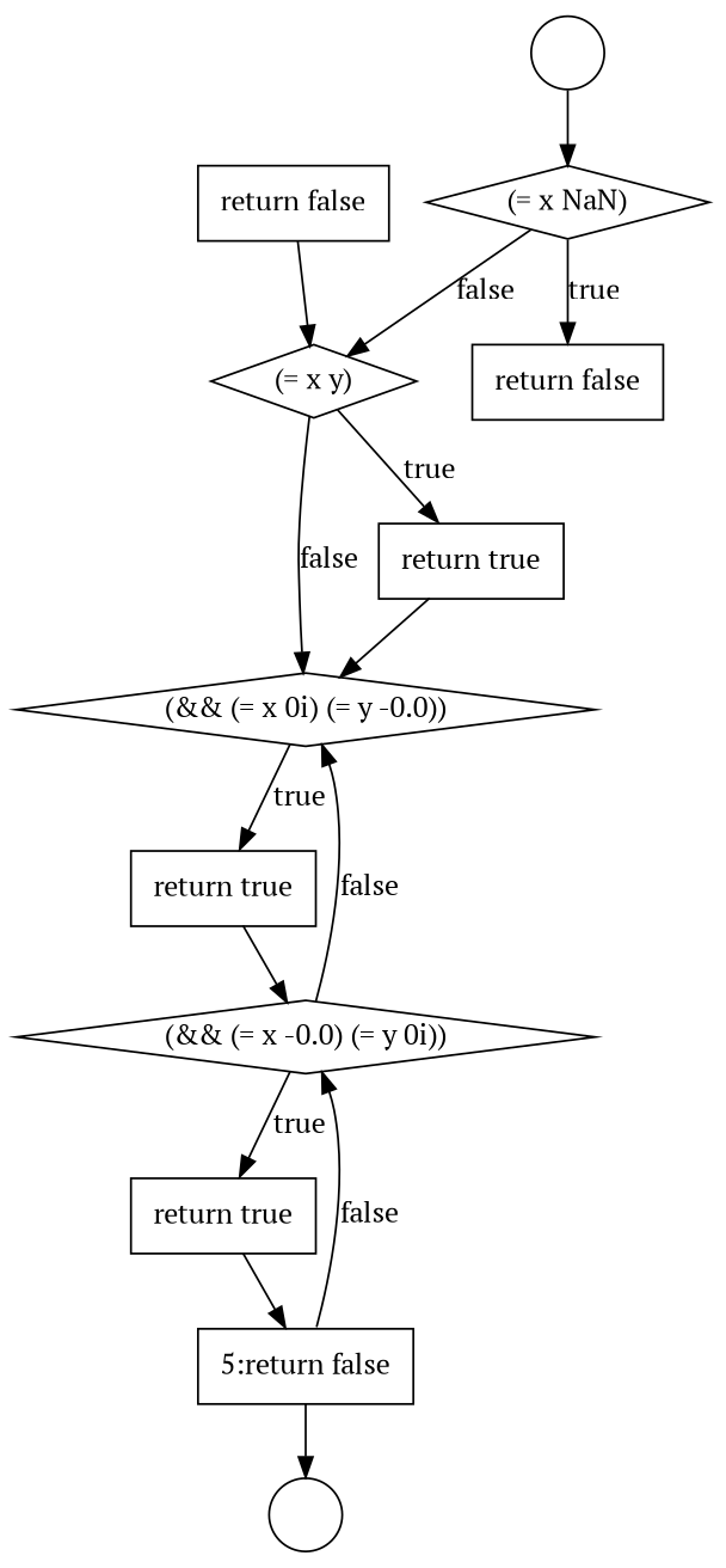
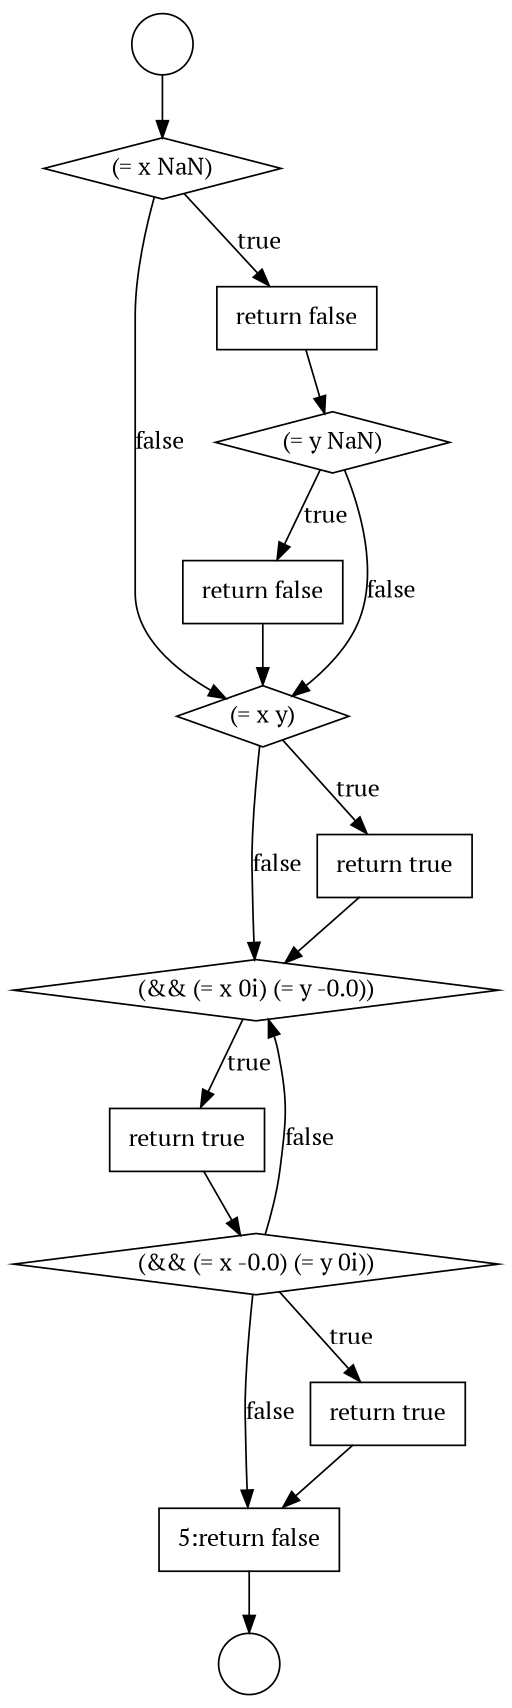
  digraph {
    fontname="PT Serif"
    node [color=black fillcolor=white fontname="PT Serif" shape=none style=filled]
    edge [color=black fontname="PT Serif"]
    n1 [label=<<font color="black">(&amp;&amp; (= x 0i) (= y -0.0))</font>> shape=diamond]
    n2 [label=<<font color="black">     <table border="0" cellborder="1" cellspacing="0" cellpadding="10">       <tr><td align="left">return true</td></tr>     </table>   </font>> margin=0]
    n3 [label=<<font color="black">(&amp;&amp; (= x -0.0) (= y 0i))</font>> shape=diamond]
    n4 [label=<<font color="black">     <table border="0" cellborder="1" cellspacing="0" cellpadding="10">       <tr><td align="left">5:return false</td></tr>     </table>   </font>> margin=0]
    n5 [label=<<font color="black">     <table border="0" cellborder="1" cellspacing="0" cellpadding="10">       <tr><td align="left">return true</td></tr>     </table>   </font>> margin=0]
+   n6 [label=<<font color="black">(= y NaN)</font>> shape=diamond]
    n7 [label=<<font color="black">     <table border="0" cellborder="1" cellspacing="0" cellpadding="10">       <tr><td align="left">return false</td></tr>     </table>   </font>> margin=0]
    n8 [label=<<font color="black">(= x y)</font>> shape=diamond]
    n9 [label=<<font color="black">     <table border="0" cellborder="1" cellspacing="0" cellpadding="10">       <tr><td align="left">return true</td></tr>     </table>   </font>> margin=0]
    n10 [label=" " shape=circle]
    n11 [label=" " shape=circle]
    n12 [label=<<font color="black">(= x NaN)</font>> shape=diamond]
    n13 [label=<<font color="black">     <table border="0" cellborder="1" cellspacing="0" cellpadding="10">       <tr><td align="left">return false</td></tr>     </table>   </font>> margin=0]
    n1 -> n2 [label=<<font color="black">true</font>>]
    n2 -> n3
    n3 -> n1 [label=<<font color="black">false</font>>]
-   n4 -> n3 [label=<<font color="black">false</font>>]
+   n3 -> n4 [label=<<font color="black">false</font>>]
    n3 -> n5 [label=<<font color="black">true</font>>]
    n4 -> n10
    n5 -> n4
+   n6 -> n7 [label=<<font color="black">true</font>>]
+   n6 -> n8 [label=<<font color="black">false</font>>]
    n7 -> n8
    n8 -> n1 [label=<<font color="black">false</font>>]
    n8 -> n9 [label=<<font color="black">true</font>>]
    n9 -> n1
    n11 -> n12
    n12 -> n8 [label=<<font color="black">false</font>>]
    n12 -> n13 [label=<<font color="black">true</font>>]
+   n13 -> n6
  }
